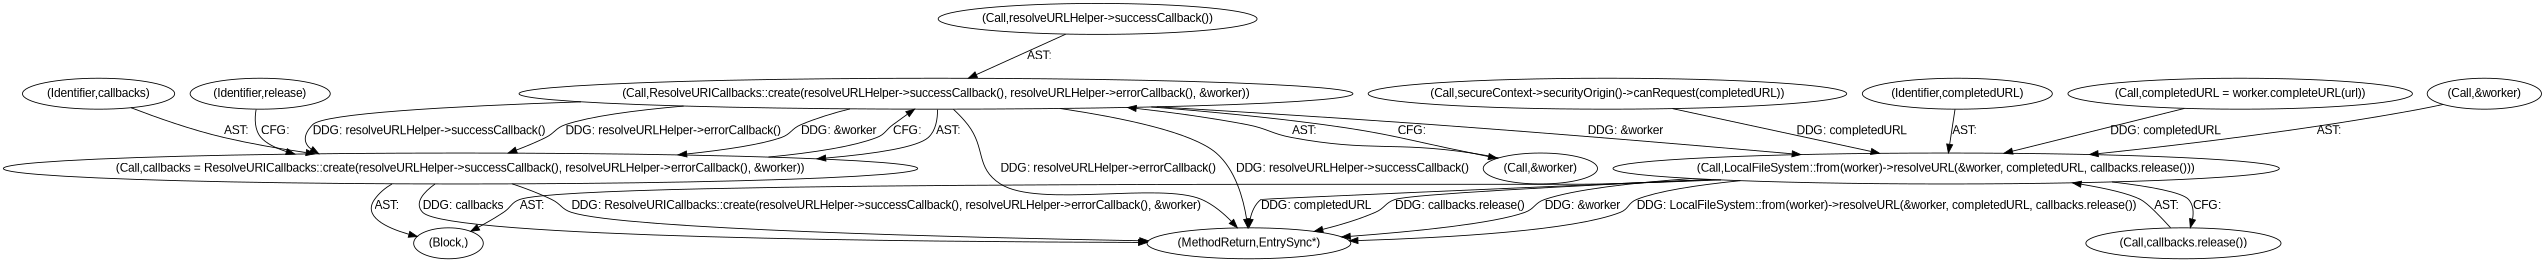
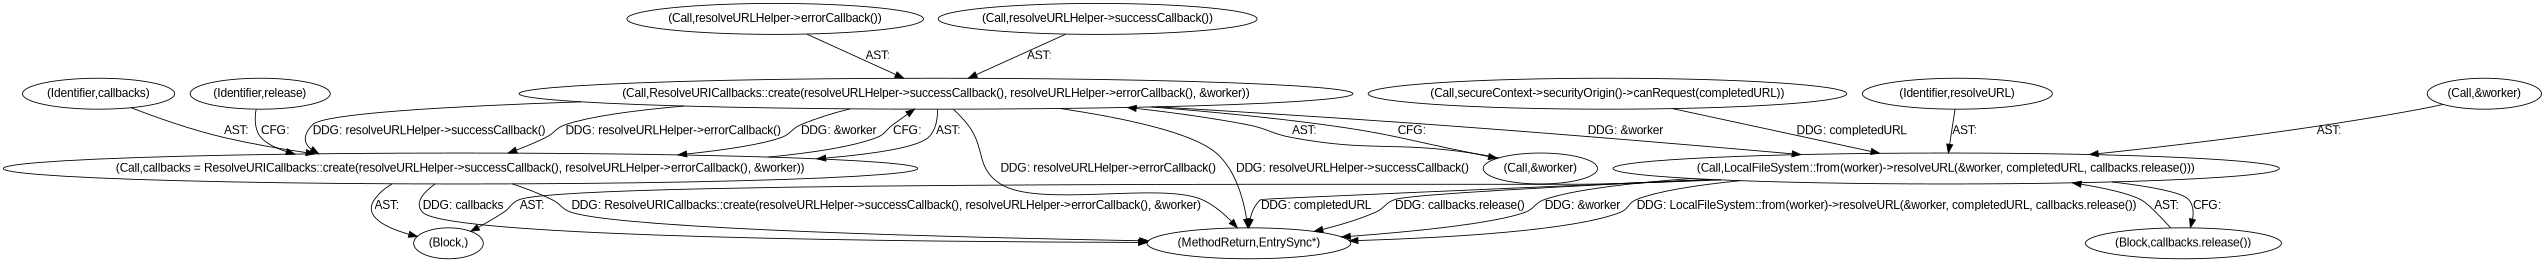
  digraph {
    fontname="Liberation Sans"
    node [fontname="Liberation Sans"]
    edge [fontname="Liberation Sans"]
    n1 [label="(Call,ResolveURICallbacks::create(resolveURLHelper->successCallback(), resolveURLHelper->errorCallback(), &worker))"]
    n2 [label="(Call,callbacks = ResolveURICallbacks::create(resolveURLHelper->successCallback(), resolveURLHelper->errorCallback(), &worker))"]
    n3 [label="(Call,LocalFileSystem::from(worker)->resolveURL(&worker, completedURL, callbacks.release()))"]
    n4 [label="(MethodReturn,EntrySync*)"]
    n5 [label="(Call,&worker)"]
    n6 [label="(Block,)"]
-   n7 [label="(Call,callbacks.release())"]
+   n7 [label="(Block,callbacks.release())"]
+   n8 [label="(Call,resolveURLHelper->errorCallback())"]
    n9 [label="(Call,&worker)"]
    n10 [label="(Identifier,callbacks)"]
    n11 [label="(Call,secureContext->securityOrigin()->canRequest(completedURL))"]
    n12 [label="(Identifier,release)"]
    n13 [label="(Call,resolveURLHelper->successCallback())"]
-   n14 [label="(Identifier,completedURL)"]
-   n15 [label="(Call,completedURL = worker.completeURL(url))"]
+   n14 [label="(Identifier,resolveURL)"]
    n1 -> n2 [label="AST: "]
    n1 -> n2 [label="DDG: resolveURLHelper->successCallback()"]
    n1 -> n2 [label="DDG: resolveURLHelper->errorCallback()"]
    n1 -> n2 [label="DDG: &worker"]
    n1 -> n3 [label="DDG: &worker"]
    n1 -> n4 [label="DDG: resolveURLHelper->errorCallback()"]
    n1 -> n4 [label="DDG: resolveURLHelper->successCallback()"]
    n1 -> n5 [label="CFG: "]
    n2 -> n1 [label="CFG: "]
    n2 -> n4 [label="DDG: ResolveURICallbacks::create(resolveURLHelper->successCallback(), resolveURLHelper->errorCallback(), &worker)"]
    n2 -> n4 [label="DDG: callbacks"]
    n2 -> n6 [label="AST: "]
    n3 -> n4 [label="DDG: callbacks.release()"]
    n3 -> n4 [label="DDG: &worker"]
    n3 -> n4 [label="DDG: LocalFileSystem::from(worker)->resolveURL(&worker, completedURL, callbacks.release())"]
    n3 -> n4 [label="DDG: completedURL"]
    n3 -> n6 [label="AST: "]
    n3 -> n7 [label="CFG: "]
    n5 -> n1 [label="AST: "]
    n7 -> n3 [label="AST: "]
+   n8 -> n1 [label="AST: "]
    n9 -> n3 [label="AST: "]
    n10 -> n2 [label="AST: "]
    n11 -> n3 [label="DDG: completedURL"]
    n12 -> n2 [label="CFG: "]
    n13 -> n1 [label="AST: "]
    n14 -> n3 [label="AST: "]
-   n15 -> n3 [label="DDG: completedURL"]
  }
